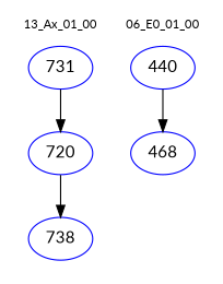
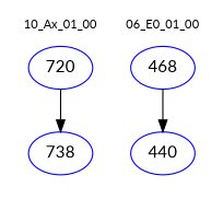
  digraph {
    fontname=Lato
    node [color=blue fontname=Lato]
    edge [color=black fontname=Lato]
-   n1 [label=731]
    n2 [label=720]
    n3 [label=738]
    n4 [label=440]
    n5 [label=468]
    subgraph cluster_1 {
      color=white
      fontsize=10
-     label="13_Ax_01_00"
-     n1
+     label="10_Ax_01_00"
      n2
      n3
    }
    subgraph cluster_2 {
      color=white
      fontsize=10
      label="06_E0_01_00"
      n4
      n5
    }
-   n1 -> n2
    n2 -> n3
-   n4 -> n5
+   n5 -> n4
  }
